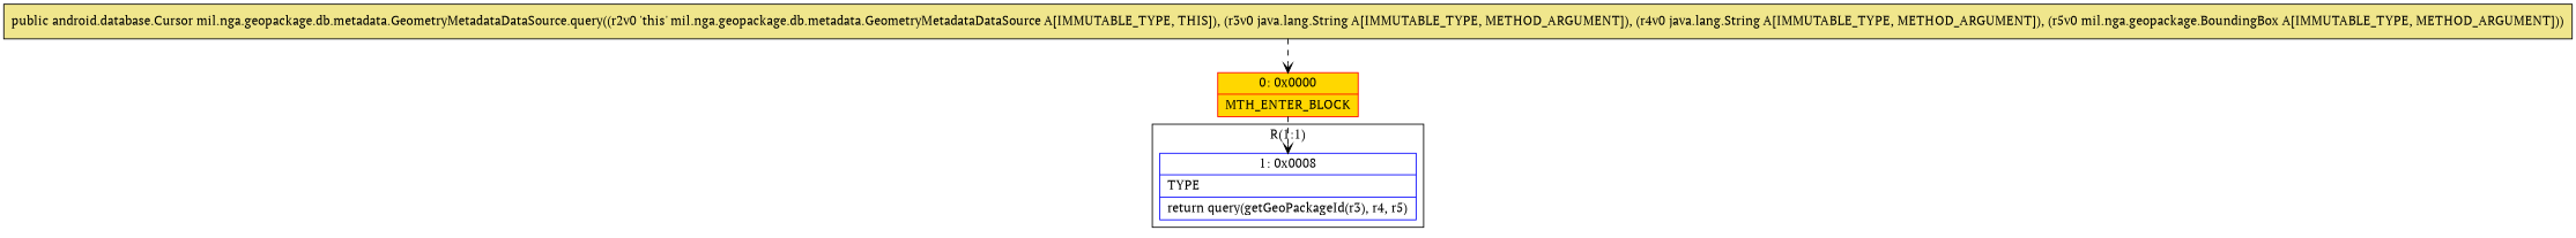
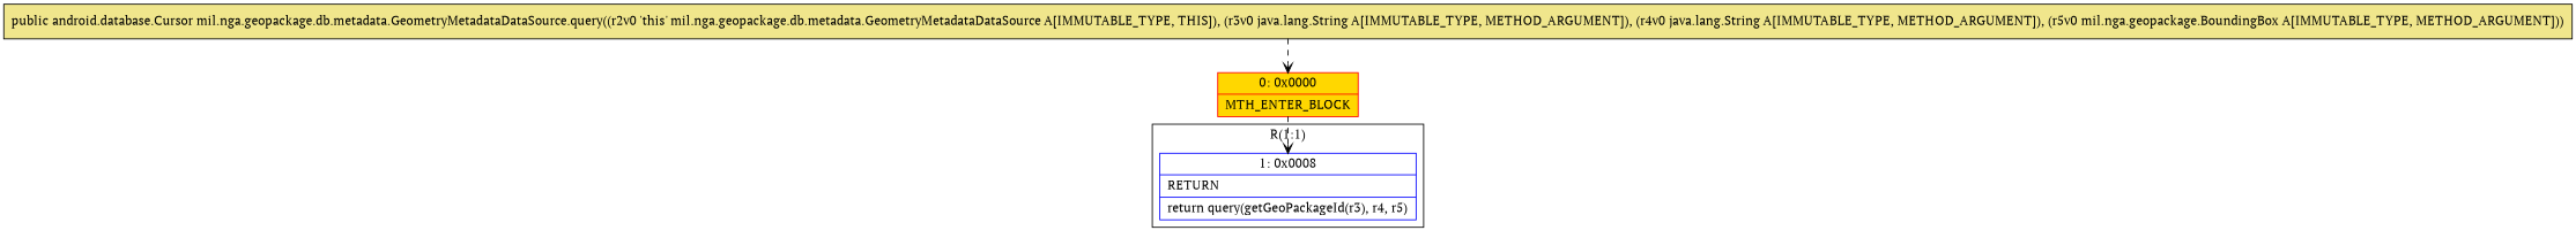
  digraph {
    fontname="PT Serif"
    node [shape=record style=filled fontname="PT Serif"]
    edge [style=dashed arrowhead=vee fontname="PT Serif"]
-   n1 [color=blue label="{1\:\ 0x0008|TYPE\l|return query(getGeoPackageId(r3), r4, r5)\l}" fillcolor=white]
+   n1 [color=blue label="{1\:\ 0x0008|RETURN\l|return query(getGeoPackageId(r3), r4, r5)\l}" fillcolor=white]
    n2 [color=red label="{0\:\ 0x0000|MTH_ENTER_BLOCK\l}" fillcolor=gold]
    n3 [label="{public android.database.Cursor mil.nga.geopackage.db.metadata.GeometryMetadataDataSource.query((r2v0 'this' mil.nga.geopackage.db.metadata.GeometryMetadataDataSource A[IMMUTABLE_TYPE, THIS]), (r3v0 java.lang.String A[IMMUTABLE_TYPE, METHOD_ARGUMENT]), (r4v0 java.lang.String A[IMMUTABLE_TYPE, METHOD_ARGUMENT]), (r5v0 mil.nga.geopackage.BoundingBox A[IMMUTABLE_TYPE, METHOD_ARGUMENT])) }" fillcolor=khaki]
    subgraph cluster_1 {
      label="R(1:1)"
      n1
    }
    n2 -> n1
    n3 -> n2
  }
